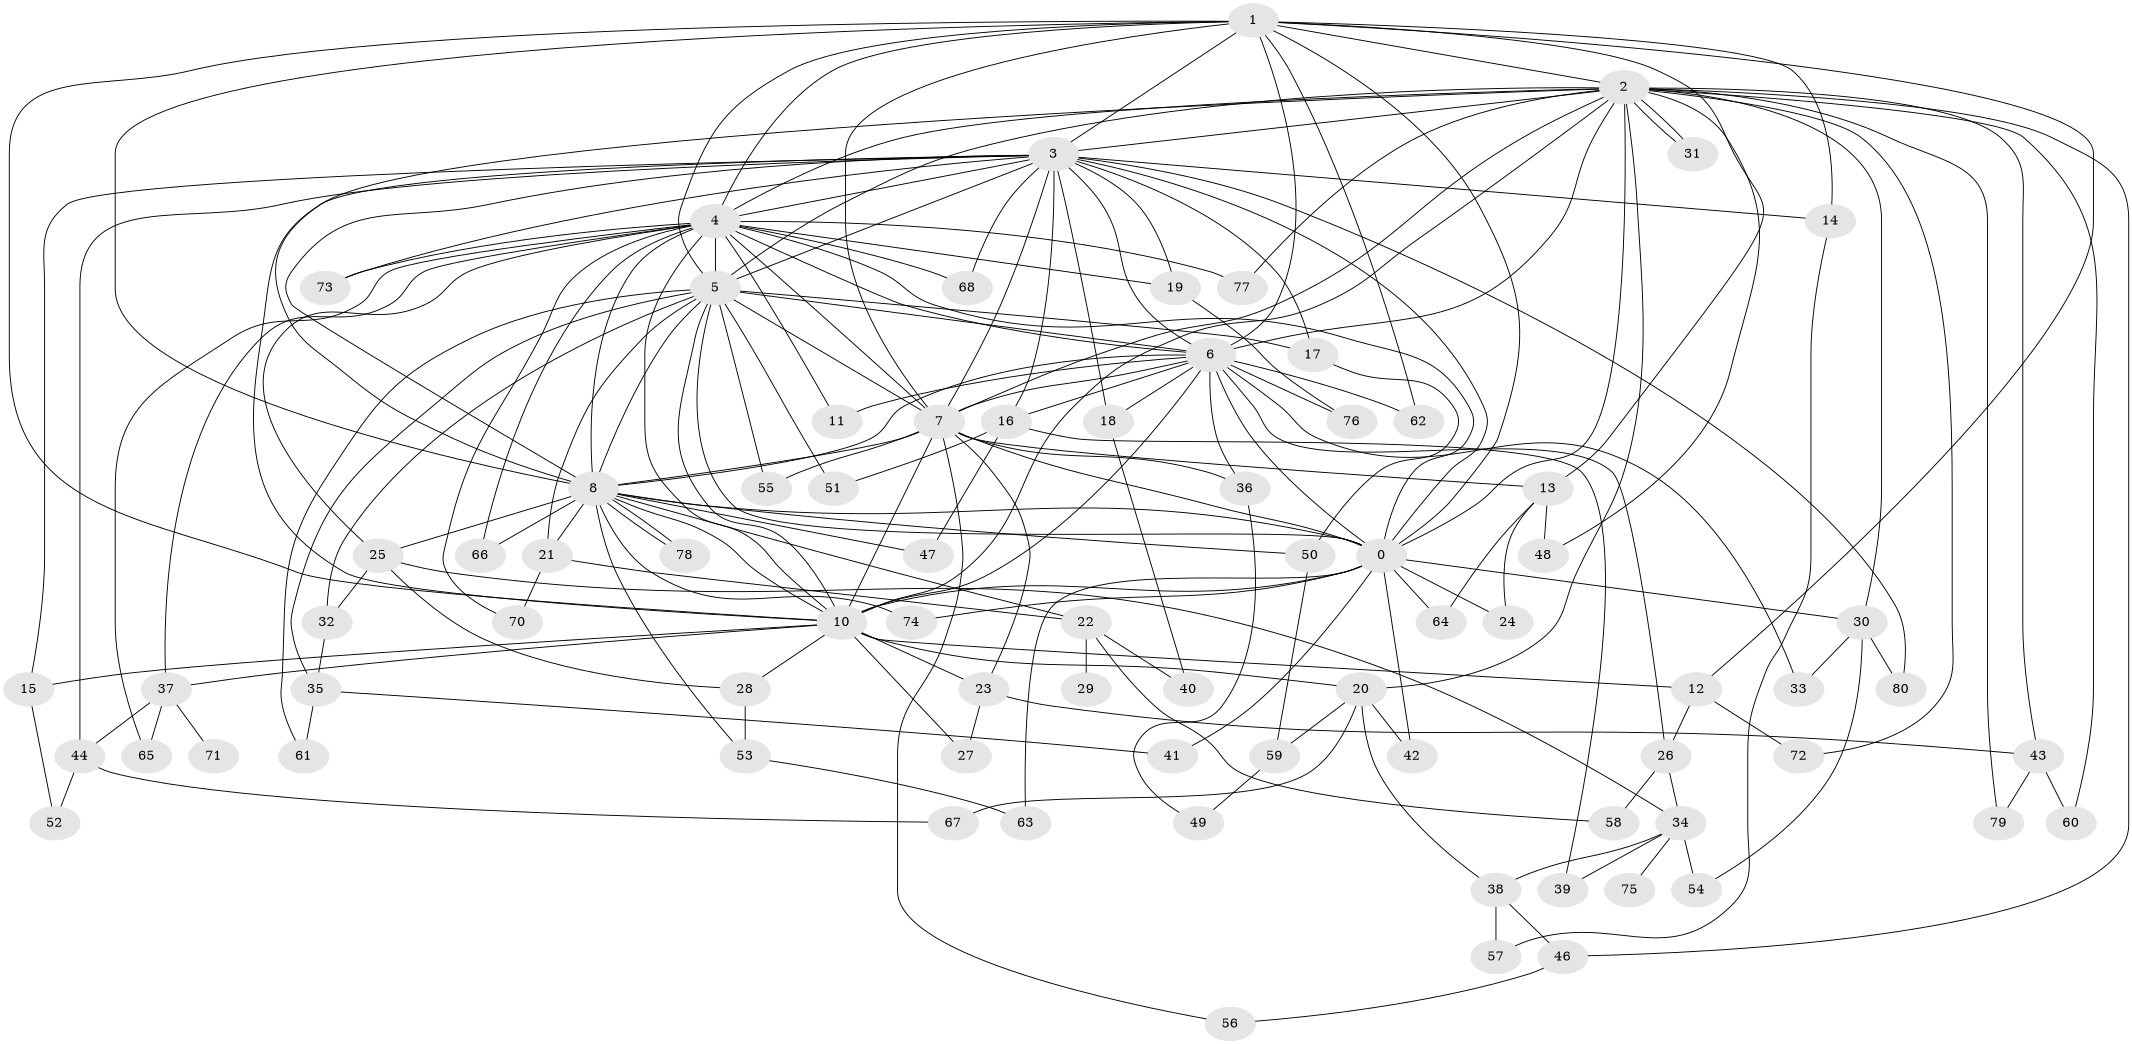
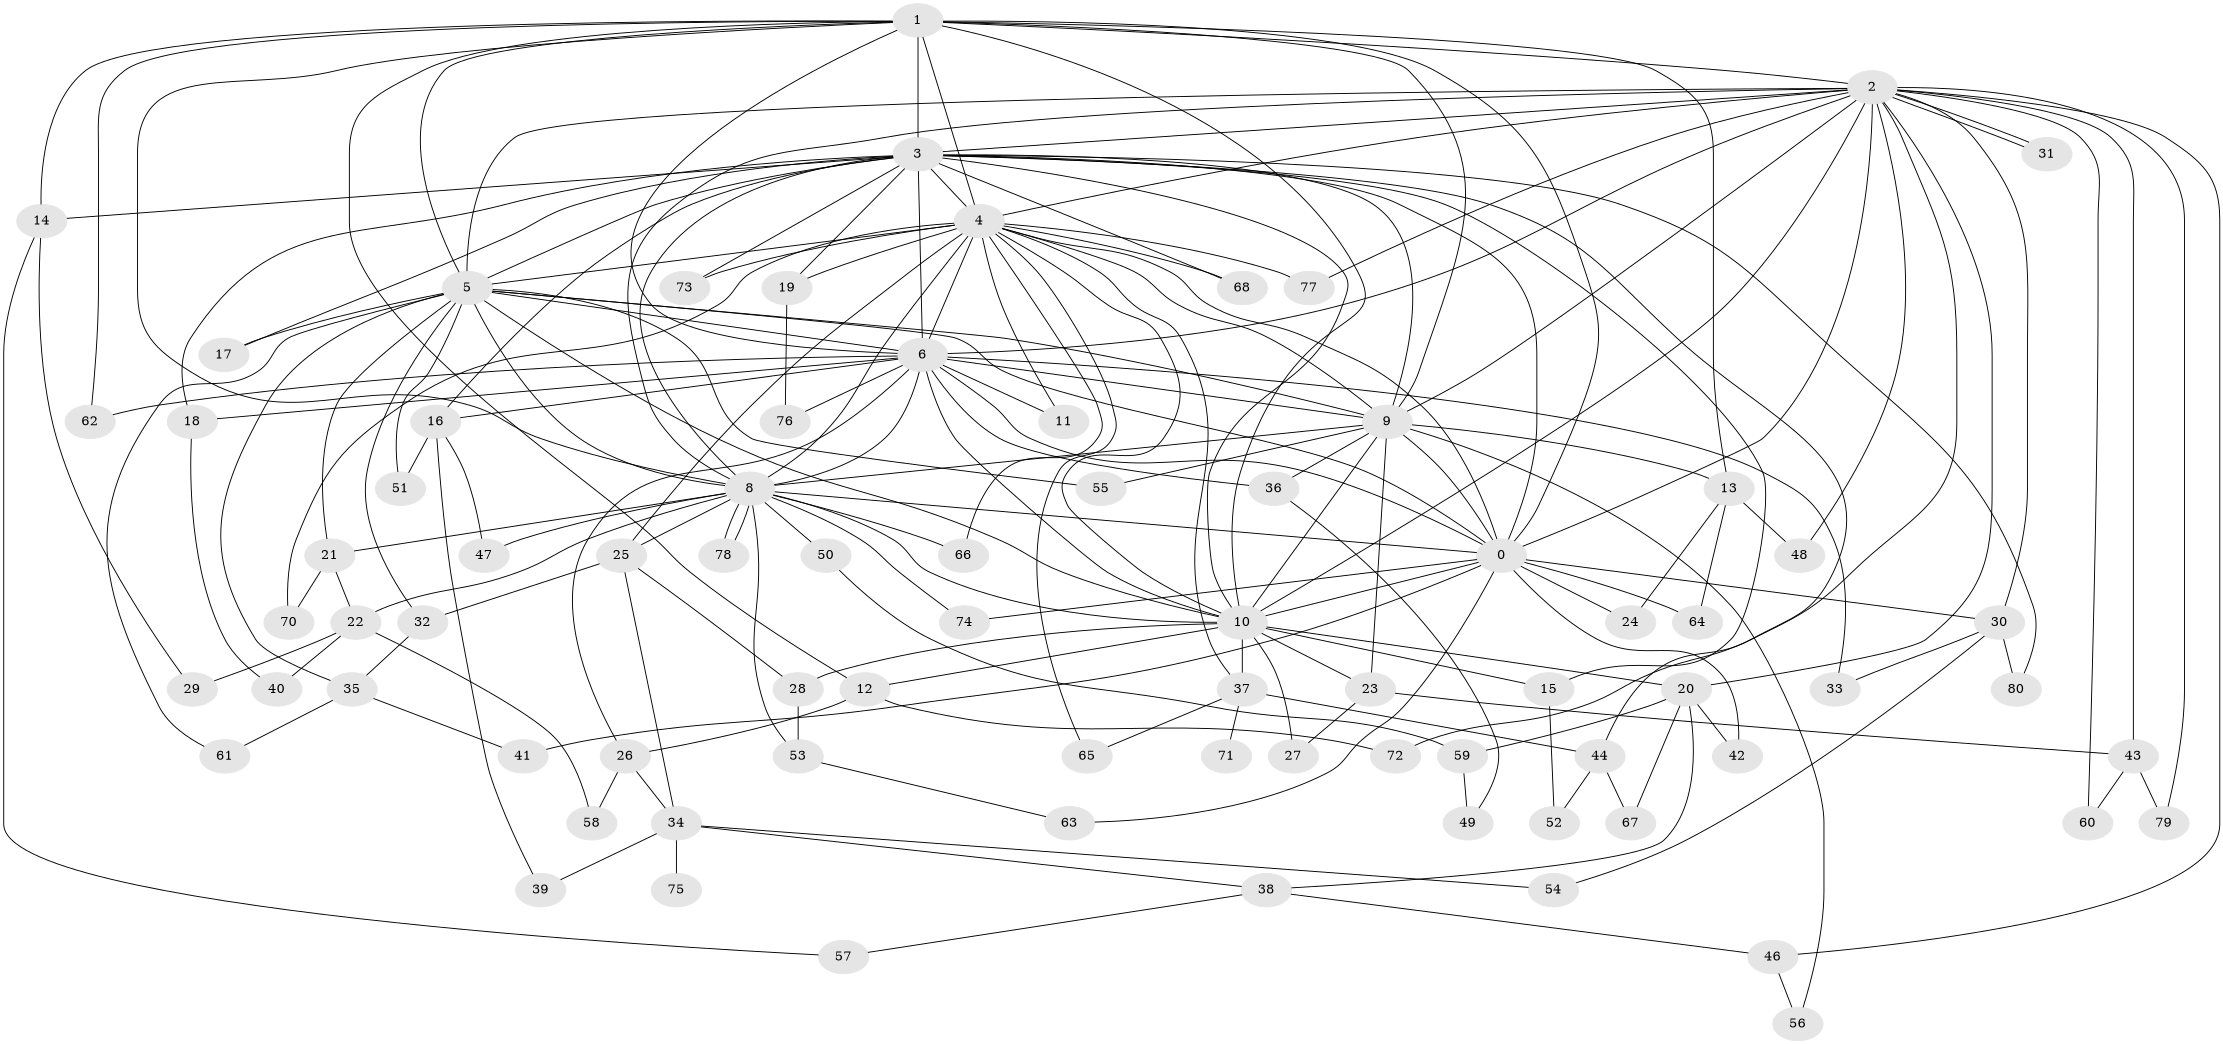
  graph {
    node [color=gray90 style=filled]
    1
    2
    3
    4
    5
    6
-   7
+   7 [label=9]
    8
    n9 [label=0]
    10
    12
    13
    14
    62
    20
    30
    31
    43
    46
    48
    60
    72
    77
    79
    15
    16
    17
    18
    19
    44
    68
    73
    80
    11
    25
    37
    65
    66
    70
    21
    32
    35
    51
    55
    61
    26
    33
    36
    76
    23
    56
    22
    47
    50
    53
    74
    78
    24
    41
    42
    63
    64
    27
    28
    29
    57
    38
    59
    67
    54
    52
    39
    40
    34
    71
    58
    49
    75
    1 -- 2
    1 -- 3
    1 -- 4
    1 -- 5
    1 -- 6
    1 -- 7
    1 -- 8
    1 -- n9
    1 -- 10
    1 -- 12
    1 -- 13
    1 -- 14
    1 -- 62
    2 -- 3
    2 -- 4
    2 -- 5
    2 -- 6
    2 -- 7
    2 -- 8
    2 -- n9
    2 -- 10
    2 -- 20
    2 -- 30
    2 -- 31
    2 -- 31
    2 -- 43
    2 -- 46
    2 -- 48
    2 -- 60
    2 -- 72
    2 -- 77
    2 -- 79
    3 -- 4
    3 -- 5
    3 -- 6
    3 -- 7
    3 -- 8
    3 -- n9
    3 -- 10
    3 -- 14
    3 -- 15
    3 -- 16
    3 -- 17
    3 -- 18
    3 -- 19
    3 -- 44
    3 -- 68
    3 -- 73
    3 -- 80
    4 -- 5
    4 -- 6
    4 -- 7
    4 -- 8
    4 -- n9
    4 -- 10
    4 -- 77
    4 -- 19
    4 -- 68
    4 -- 73
    4 -- 11
    4 -- 25
    4 -- 37
    4 -- 65
    4 -- 66
    4 -- 70
    5 -- 6
    5 -- 7
    5 -- 8
    5 -- n9
    5 -- 10
    5 -- 17
    5 -- 21
    5 -- 32
    5 -- 35
    5 -- 51
    5 -- 55
    5 -- 61
    6 -- 7
    6 -- 8
    6 -- n9
    6 -- 10
    6 -- 62
    6 -- 16
    6 -- 18
    6 -- 11
    6 -- 26
    6 -- 33
    6 -- 36
    6 -- 76
    7 -- 8
    7 -- n9
    7 -- 10
    7 -- 13
    7 -- 55
    7 -- 36
    7 -- 23
    7 -- 56
    8 -- n9
    8 -- 10
    8 -- 25
    8 -- 66
    8 -- 21
    8 -- 22
    8 -- 47
    8 -- 50
    8 -- 53
    8 -- 74
    8 -- 78
    8 -- 78
    n9 -- 10
    n9 -- 30
    n9 -- 74
    n9 -- 24
    n9 -- 41
    n9 -- 42
    n9 -- 63
    n9 -- 64
    10 -- 12
    10 -- 20
    10 -- 15
    10 -- 37
    10 -- 23
    10 -- 27
    10 -- 28
    12 -- 72
    12 -- 26
    13 -- 48
    13 -- 24
    13 -- 64
+   14 -- 29
    14 -- 57
    20 -- 42
    20 -- 38
    20 -- 59
    20 -- 67
    30 -- 80
    30 -- 33
    30 -- 54
    43 -- 60
    43 -- 79
    46 -- 56
    15 -- 52
    16 -- 51
    16 -- 47
    16 -- 39
-   17 -- 50
    18 -- 40
    19 -- 76
    44 -- 67
    44 -- 52
    25 -- 32
    25 -- 28
    25 -- 34
    37 -- 44
    37 -- 65
    37 -- 71
    21 -- 70
    21 -- 22
    32 -- 35
    35 -- 61
    35 -- 41
    26 -- 34
    26 -- 58
    36 -- 49
    23 -- 43
    23 -- 27
    22 -- 29
    22 -- 40
    22 -- 58
    50 -- 59
    53 -- 63
    28 -- 53
    38 -- 46
    38 -- 57
    59 -- 49
    34 -- 38
    34 -- 54
    34 -- 39
    34 -- 75
  }
